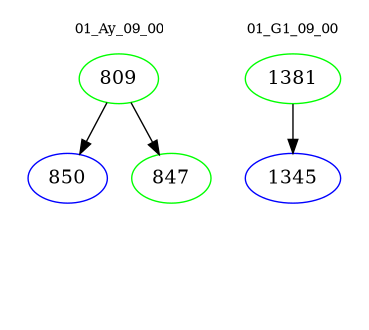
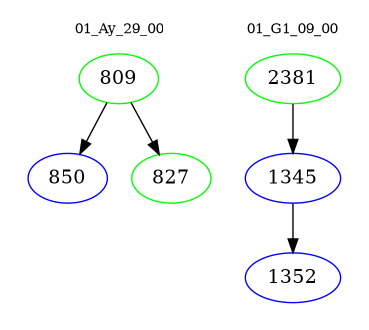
  digraph {
    node [color=green]
    edge [color=black]
    n1 [label=809]
    n2 [color=blue label=850]
-   n3 [label=847]
+   n3 [label=827]
    n4 [color=blue label=1345]
-   n6 [label=1381]
+   n5 [color=blue label=1352]
+   n6 [label=2381]
    subgraph cluster_1 {
      color=white
      fontsize=10
-     label="01_Ay_09_00"
+     label="01_Ay_29_00"
      n1
      n2
      n3
    }
    subgraph cluster_2 {
      color=white
      fontsize=10
      label="01_G1_09_00"
      n4
+     n5
      n6
    }
    n1 -> n2
    n1 -> n3
+   n4 -> n5
    n6 -> n4
  }
